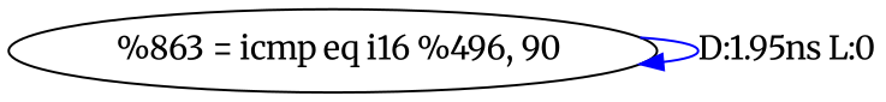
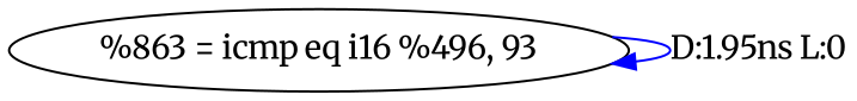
  digraph {
    fontname=Merriweather
-   n1 [label="  %863 = icmp eq i16 %496, 90" fontname=Merriweather]
+   n1 [label="%863 = icmp eq i16 %496, 93" fontname=Merriweather]
    n1 -> n1 [color=blue label="D:1.95ns L:0" fontname=Merriweather]
  }
